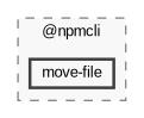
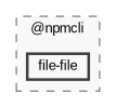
  digraph {
    compound=true
    rankdir=LR
    fontname="Liberation Sans"
-   n1 [color=grey25 fillcolor="#f8f8f8" fontname="Liberation Sans" fontsize=10 height=0.2 label="move-file" shape=box style="filled,bold" width=0.4]
+   n1 [color=grey25 fillcolor="#f8f8f8" fontname="Liberation Sans" fontsize=10 height=0.2 label="file-file" shape=box style="filled,bold" width=0.4]
    subgraph cluster_1 {
      bgcolor="#f8f8f8"
      fontsize=10
      label="@npmcli"
      pencolor=grey50
      style="filled,dashed"
      n1
    }
  }
